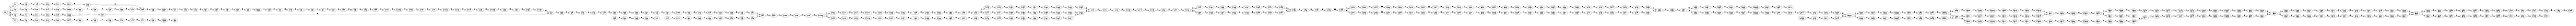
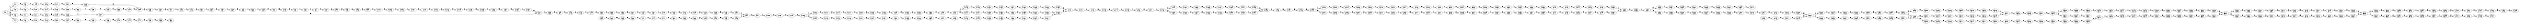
  strict digraph {
    rankdir=LR
    S0
    S1
    S2
    S3
    S4
    S5
    S6
    S7
    S8
    S9
    S10
    S11
    S12
    S13
    S14
    S15
    S16
    S17
    S18
    S19
    S20
    S21
    S22
    S23
    S24
    S25
    S26
    S27
    S28
    S29
    S30
    S31
    S32
    S33
    S34
    S35
    S36
    S37
    S38
    S39
    S40
    S41
    S42
    S43
    S44
    S45
    S46
    S47
    S48
    S49
    S50
    S51
    S52
    S53
    S54
    S55
    S56
    S57
    S58
    S60
    S61
    S59
    S62
    S63
    S64
    S65
    S66
    S67
    S68
    S69
    S70
    S71
    S72
    S73
    S74
    S75
    S76
    S77
    S78
    S79
    S80
    S81
    S82
    S83
    S84
    S85
    S86
    S87
    S88
    S89
    S90
    S91
    S92
    S93
    S94
    S95
    S96
    S97
    S98
    S99
    S100
    S101
    S102
    S103
    S104
    S105
    S106
    S107
    S108
    S109
    S110
    S111
    S112
    S113
    S114
    S115
    S116
    S117
    S118
    S119
    S120
    S121
    S122
    S123
    S124
    S125
    S126
    S127
    S128
    S129
    S130
    S131
    S132
    S133
    S134
    S135
    S136
    S137
    S138
    S139
    S140
    S141
    S142
    S143
    S144
    S145
    S146
    S147
    S148
    S149
    S150
    S151
    S152
    S153
    S154
    S155
    S156
    S157
    S158
    S159
    S160
    S161
    S162
    S163
    S164
    S165
    S166
    S167
    S168
    S169
    S170
    S171
    S172
    S173
    S174
    S175
    S176
    S177
    S178
    S179
    S180
    S181
    S182
    S183
    S184
    S185
    S186
    S187
    S188
    S189
    S190
    S191
    S192
    S193
    S194
    S195
    S196
    S197
    S198
    S199
    S200
    S201
    S202
    S203
    S204
    S205
    S206
    S207
    S208
    S209
    S210
    S211
    S212
    S213
    S214
    S215
    S216
    S217
    S218
    S219
    S220
    S221
    S222
    S223
    S224
    S225
    S226
    S227
    S228
    S229
    S230
    S231
    S232
    S233
    S234
    S235
    S236
    S237
    S238
    S239
    S240
    S241
    S242
    S243
    S244
    S245
    S246
    S247
    S248
    S249
    S250
    S251
    S252
    S253
    S254
    S255
    S256
    S257
    S258
    S259
    S260
    S261
    S262
    S263
    S264
    S265
    S266
    S267
    S268
    S269
    S270
    S271
    S272
    S274
    S273
    S275
    S276
    S277
    S278
    S279
    S280
    S281
    S282
    S283
    S284
    S285
    S286
    S287
    S288
    S289
    S290
    S291
    S292
    S293
    S294
    S295
    S296
    S297
    S298
    S299
    S300
    S301
    S302
    S303
    S304
    S305
    S306
    S307
    S308
    S309
    S310
    S311
    S312
    S313
    S314
    S315
    S316
    S317
    S318
    S319
    S320
    S321
    S322
    S323
    S324
    S325
    S326
    S327
    S328
    S329
    S330
    S331
    S332
    S333
    S334
    S335
    S336
    S337
    S338
    S339
    S340
    S341
    S342
    S343
    S344
    S345
    S346
    S347
    S348
    S349
    S350
    S351
    S352
    S353
    S354
    S355
    S356
    S357
    S358
    S359
    S360
    S361
    S362
    S363
    S364
    S365
    S366
    S367
    S368
    S369
    S370
    S371
    S372
    S373
    S374
    S375
    S376
    S377
    S378
    S379
    S380
    S381
    S382
    S383
    S384
    S385
    S386
    S387
    S388
    S389
    S390
    S391
    S392
    S393
    S394
    S395
    S396
    S397
    S398
    S399
    S400
    S401
    S402
    S403
    S404
    S405
    S406
    S407
    S408
    S409
    S0 -> S1 [label=S]
    S0 -> S2 [label=I]
    S0 -> S3 [label=D]
    S0 -> S4 [label=P]
    S1 -> S5 [label=L]
    S2 -> S6 [label=S]
    S3 -> S7 [label=C]
    S4 -> S8 [label=A]
    S5 -> S9 [label=V]
    S6 -> S10 [label=V]
    S7 -> S11 [label=F]
    S8 -> S12 [label=D]
    S9 -> S13 [label=I]
    S10 -> S14 [label=Y]
    S11 -> S15 [label=Y]
    S12 -> S16 [label=C]
    S13 -> S17 [label=L]
    S14 -> S18 [label=S]
    S15 -> S19 [label=H]
    S16 -> S20 [label=L]
    S17 -> S21 [label=L]
    S18 -> S22 [label=L]
    S19 -> S23 [label=Q]
    S20 -> S24 [label=Y]
    S21 -> S25 [label=F]
    S22 -> S26 [label=V]
    S23 -> S27 [label=I]
    S24 -> S28 [label=H]
    S25 -> S29 [label=C]
    S26 -> S30 [label=I]
    S27 -> S31 [label=Q]
    S28 -> S32 [label=Q]
    S29 -> S33 [label=G]
    S30 -> S34 [label=L]
    S31 -> S35 [label=S]
    S32 -> S36 [label=I]
    S33 -> S37 [label=S]
    S34 -> S38 [label=L]
    S35 -> S39 [label=P]
    S36 -> S40 [label=R]
    S37 -> S41 [label=G]
    S38 -> S42 [label=F]
    S39 -> S43 [label=G]
    S40 -> S44 [label=N]
    S41 -> S45 [label=V]
    S42 -> S29 [label=C]
    S43 -> S46 [label=C]
    S44 -> S47 [label=P]
    S45 -> S48 [label=I]
    S46 -> S49 [label=Y]
    S47 -> S50 [label=G]
    S48 -> S51 [label=G]
    S49 -> S52 [label=P]
    S50 -> S53 [label=C]
    S51 -> S54 [label=I]
    S52 -> S55 [label=L]
    S53 -> S56 [label=Y]
    S54 -> S57 [label=N]
    S55 -> S58 [label=C]
    S57 -> S60 [label=V]
    S58 -> S61 [label=F]
    S60 -> S63 [label=F]
    S61 -> S64 [label=T]
    S59 -> S62 [label=L]
    S62 -> S65 [label=H]
    S63 -> S66 [label=I]
    S64 -> S67 [label=L]
    S65 -> S68 [label=F]
    S66 -> S69 [label=V]
    S67 -> S70 [label=S]
    S68 -> S71 [label=T]
    S69 -> S72 [label=M]
    S70 -> S73 [label=T]
+   S71 -> S74 [label=L]
    S72 -> S75 [label=E]
    S73 -> S76 [label=Q]
    S74 -> S77 [label=I]
    S75 -> S78 [label=N]
    S76 -> S79 [label=V]
    S77 -> S80 [label=T]
    S78 -> S81 [label=V]
    S79 -> S82 [label=A]
    S80 -> S83 [label=Q]
    S81 -> S84 [label=S]
    S82 -> S85 [label=S]
    S83 -> S86 [label=V]
    S84 -> S87 [label=T]
    S85 -> S88 [label=H]
    S86 -> S89 [label=A]
    S87 -> S90 [label=G]
    S88 -> S91 [label=L]
    S89 -> S92 [label=S]
    S90 -> S93 [label=A]
    S91 -> S94 [label=S]
    S92 -> S95 [label=H]
    S93 -> S96 [label=C]
    S94 -> S97 [label=G]
    S95 -> S98 [label=L]
    S96 -> S99 [label=A]
    S97 -> S100 [label=S]
    S98 -> S94 [label=S]
    S99 -> S101 [label=L]
    S100 -> S102 [label=L]
    S101 -> S103 [label=K]
    S102 -> S104 [label=W]
    S103 -> S105 [label=L]
    S104 -> S106 [label=T]
    S105 -> S107 [label=I]
    S106 -> S108 [label=S]
    S106 -> S109 [label=G]
    S107 -> S110 [label=P]
    S108 -> S111 [label=T]
    S109 -> S112 [label=I]
    S110 -> S113 [label=P]
    S111 -> S114 [label=A]
    S112 -> S115 [label=A]
    S113 -> S116 [label=A]
    S114 -> S117 [label=L]
    S115 -> S118 [label=L]
    S116 -> S119 [label=D]
    S117 -> S120 [label=L]
    S118 -> S121 [label=L]
    S119 -> S122 [label=C]
    S120 -> S123 [label=A]
    S121 -> S124 [label=A]
    S122 -> S125 [label=F]
    S123 -> S126 [label=C]
    S124 -> S127 [label=C]
    S125 -> S128 [label=Y]
    S126 -> S129 [label=T]
    S127 -> S130 [label=R]
    S128 -> S131 [label=H]
    S129 -> S132 [label=R]
    S130 -> S133 [label=S]
    S131 -> S134 [label=Q]
    S132 -> S135 [label=G]
    S133 -> S136 [label=G]
    S134 -> S137 [label=I]
    S135 -> S138 [label=R]
    S136 -> S139 [label=N]
    S137 -> S31 [label=Q]
    S138 -> S140 [label=M]
    S139 -> S141 [label=M]
    S140 -> S142 [label=M]
    S141 -> S143 [label=M]
    S142 -> S144 [label=N]
    S142 -> S145 [label=S]
    S143 -> S146 [label=R]
    S144 -> S147 [label=T]
    S145 -> S148 [label=S]
    S146 -> S149 [label=T]
    S147 -> S150 [label=Y]
    S148 -> S151 [label=Y]
    S149 -> S152 [label=Y]
    S150 -> S153 [label=R]
    S151 -> S154 [label=R]
    S152 -> S155 [label=R]
    S153 -> S156 [label=L]
    S154 -> S157 [label=L]
    S155 -> S158 [label=L]
    S156 -> S159 [label=P]
    S157 -> S160 [label=P]
    S158 -> S161 [label=P]
    S159 -> S162 [label=Y]
    S160 -> S163 [label=Y]
    S161 -> S164 [label=Y]
    S162 -> S165 [label=S]
    S163 -> S166 [label=S]
    S164 -> S167 [label=S]
    S165 -> S168 [label=I]
    S166 -> S169 [label=I]
    S167 -> S168 [label=I]
    S168 -> S170 [label=A]
    S169 -> S170 [label=A]
    S170 -> S171 [label=L]
    S171 -> S172 [label=Y]
    S172 -> S173 [label=R]
    S173 -> S174 [label=D]
    S174 -> S175 [label=Y]
    S175 -> S176 [label=S]
    S176 -> S177 [label=M]
    S177 -> S178 [label=V]
    S178 -> S179 [label=T]
    S178 -> S180 [label=A]
    S179 -> S181 [label=Y]
    S180 -> S182 [label=Y]
    S181 -> S183 [label=L]
    S182 -> S184 [label=L]
    S183 -> S185 [label=F]
    S184 -> S186 [label=F]
    S185 -> S187 [label=C]
    S186 -> S188 [label=C]
    S187 -> S189 [label=E]
    S188 -> S190 [label=E]
    S189 -> S191 [label=T]
    S190 -> S192 [label=T]
    S191 -> S193 [label=S]
    S192 -> S194 [label=S]
    S193 -> S195 [label=G]
    S194 -> S195 [label=G]
    S195 -> S196 [label=L]
    S196 -> S197 [label=F]
    S197 -> S198 [label=H]
    S198 -> S199 [label=F]
    S199 -> S200 [label=S]
    S199 -> S201 [label=F]
    S200 -> S202 [label=Y]
    S201 -> S203 [label=Y]
    S202 -> S204 [label=L]
    S203 -> S205 [label=L]
    S204 -> S206 [label=Q]
    S205 -> S207 [label=Q]
    S206 -> S208 [label=A]
    S207 -> S209 [label=A]
    S208 -> S210 [label=V]
    S209 -> S211 [label=V]
    S210 -> S212 [label=C]
    S211 -> S213 [label=C]
    S212 -> S214 [label=G]
    S213 -> S215 [label=S]
    S214 -> S216 [label=H]
    S215 -> S217 [label=H]
    S216 -> S218 [label=F]
    S217 -> S219 [label=F]
    S218 -> S220 [label=S]
    S219 -> S221 [label=S]
    S220 -> S222 [label=I]
    S221 -> S223 [label=I]
    S222 -> S224 [label=T]
    S223 -> S225 [label=A]
    S224 -> S226 [label=R]
    S225 -> S227 [label=R]
    S226 -> S228 [label=G]
    S227 -> S229 [label=G]
    S228 -> S230 [label=G]
    S229 -> S231 [label=S]
    S230 -> S232 [label=P]
    S231 -> S233 [label=P]
    S232 -> S234 [label=S]
    S233 -> S235 [label=S]
    S234 -> S236 [label=A]
    S235 -> S237 [label=V]
    S236 -> S238 [label=L]
    S237 -> S239 [label=L]
    S238 -> S240 [label=T]
    S239 -> S241 [label=T]
    S240 -> S242 [label=M]
    S241 -> S243 [label=M]
    S242 -> S244 [label=L]
    S243 -> S245 [label=L]
    S244 -> S246 [label=M]
    S245 -> S247 [label=M]
    S246 -> S248 [label=K]
    S247 -> S249 [label=K]
    S248 -> S250 [label=P]
    S249 -> S251 [label=P]
    S250 -> S252 [label=V]
    S251 -> S252 [label=V]
    S252 -> S253 [label=T]
    S253 -> S254 [label=V]
    S254 -> S255 [label=M]
    S254 -> S256 [label=T]
    S255 -> S257 [label=S]
    S256 -> S258 [label=S]
    S257 -> S259 [label=F]
    S258 -> S260 [label=F]
    S259 -> S261 [label=W]
    S260 -> S262 [label=W]
    S261 -> S263 [label=M]
    S262 -> S264 [label=M]
    S263 -> S265 [label=Y]
    S264 -> S266 [label=D]
    S265 -> S267 [label=I]
    S266 -> S268 [label=I]
    S267 -> S269 [label=F]
    S268 -> S270 [label=F]
    S269 -> S271 [label=S]
    S270 -> S272 [label=S]
    S272 -> S274 [label=L]
    S274 -> S276 [label=N]
    S273 -> S275 [label=N]
    S275 -> S277 [label=T]
    S276 -> S278 [label=T]
    S277 -> S279 [label=L]
    S278 -> S280 [label=L]
    S279 -> S281 [label=F]
    S280 -> S281 [label=F]
    S281 -> S282 [label=Y]
    S281 -> S283 [label=S]
    S282 -> S284 [label=Y]
    S283 -> S285 [label=Y]
    S284 -> S286 [label=M]
    S285 -> S287 [label=M]
    S286 -> S288 [label=P]
    S287 -> S289 [label=P]
    S288 -> S290 [label=T]
    S289 -> S291 [label=T]
    S290 -> S292 [label=H]
    S291 -> S293 [label=H]
    S292 -> S294 [label=L]
    S293 -> S295 [label=L]
    S294 -> S296 [label=H]
    S295 -> S297 [label=H]
    S296 -> S298 [label=C]
    S296 -> S299 [label=S]
    S297 -> S299 [label=S]
    S298 -> S300 [label=N]
    S299 -> S301 [label=N]
    S299 -> S302 [label=D]
    S300 -> S303 [label=V]
    S301 -> S304 [label=V]
    S302 -> S305 [label=A]
    S303 -> S306 [label=M]
    S304 -> S307 [label=M]
    S305 -> S308 [label=R]
    S306 -> S309 [label=I]
    S307 -> S310 [label=I]
    S308 -> S311 [label=I]
    S309 -> S312 [label=V]
    S310 -> S313 [label=V]
    S311 -> S314 [label=V]
    S312 -> S315 [label=L]
    S313 -> S316 [label=L]
    S314 -> S317 [label=L]
    S315 -> S318 [label=L]
    S316 -> S319 [label=L]
    S317 -> S320 [label=L]
    S318 -> S321 [label=I]
    S319 -> S321 [label=I]
    S320 -> S322 [label=I]
    S321 -> S323 [label=V]
    S322 -> S324 [label=L]
    S323 -> S325 [label=L]
    S324 -> S326 [label=L]
    S325 -> S327 [label=N]
    S326 -> S328 [label=N]
    S327 -> S329 [label=G]
    S328 -> S330 [label=G]
    S329 -> S331 [label=M]
    S329 -> S332 [label=V]
    S330 -> S333 [label=L]
    S331 -> S334 [label=V]
    S332 -> S335 [label=V]
    S333 -> S336 [label=V]
    S334 -> S337 [label=T]
    S335 -> S338 [label=T]
    S336 -> S339 [label=T]
    S338 -> S340 [label=L]
    S339 -> S341 [label=L]
    S340 -> S342 [label=V]
    S341 -> S343 [label=V]
    S342 -> S344 [label=Y]
    S343 -> S345 [label=Y]
    S344 -> S346 [label=I]
    S345 -> S347 [label=V]
    S346 -> S348 [label=V]
    S347 -> S349 [label=V]
    S348 -> S350 [label=L]
    S349 -> S351 [label=L]
    S350 -> S352 [label=F]
    S351 -> S353 [label=F]
    S352 -> S354 [label=I]
    S353 -> S355 [label=I]
    S354 -> S356 [label=G]
    S355 -> S357 [label=G]
    S356 -> S358 [label=F]
    S357 -> S359 [label=F]
    S358 -> S360 [label=L]
    S359 -> S361 [label=L]
    S360 -> S362 [label=P]
    S361 -> S362 [label=P]
    S362 -> S363 [label=I]
    S362 -> S364 [label=A]
    S363 -> S365 [label=D]
    S364 -> S366 [label=D]
    S365 -> S367 [label=L]
    S366 -> S368 [label=L]
    S367 -> S369 [label=V]
    S368 -> S370 [label=A]
    S369 -> S371 [label=P]
    S370 -> S372 [label=P]
    S371 -> S373 [label=A]
    S372 -> S374 [label=A]
    S373 -> S375 [label=H]
    S374 -> S376 [label=H]
    S375 -> S377 [label=P]
    S376 -> S378 [label=P]
    S377 -> S379 [label=L]
    S378 -> S380 [label=L]
    S379 -> S381 [label=G]
    S380 -> S382 [label=G]
    S381 -> S383 [label=M]
    S382 -> S384 [label=M]
    S383 -> S385 [label=L]
    S384 -> S385 [label=L]
    S385 -> S386 [label=L]
    S385 -> S387 [label=I]
    S386 -> S388 [label=F]
    S387 -> S389 [label=F]
    S388 -> S390 [label=T]
    S389 -> S391 [label=A]
    S390 -> S392 [label=T]
    S391 -> S393 [label=T]
    S392 -> S394 [label=V]
    S393 -> S395 [label=V]
    S394 -> S396 [label=H]
    S395 -> S397 [label=L]
    S396 -> S398 [label=S]
    S397 -> S399 [label=S]
    S398 -> S400 [label=A]
    S399 -> S401 [label=A]
    S400 -> S402 [label=N]
    S401 -> S403 [label=N]
    S402 -> S404 [label=T]
    S403 -> S405 [label=S]
    S404 -> S406 [label=M]
    S405 -> S407 [label=M]
    S406 -> S408 [label=E]
    S408 -> S409 [label=G]
  }
